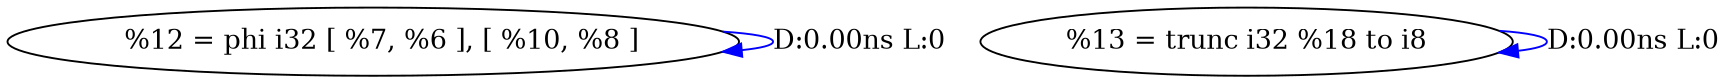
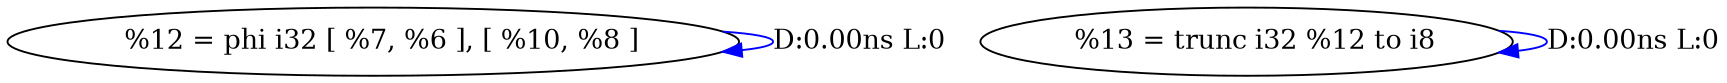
  digraph {
    edge [color=blue]
    n1 [label="  %12 = phi i32 [ %7, %6 ], [ %10, %8 ]"]
-   n2 [label="%13 = trunc i32 %18 to i8"]
+   n2 [label="  %13 = trunc i32 %12 to i8"]
    n1 -> n1 [label="D:0.00ns L:0"]
    n2 -> n2 [label="D:0.00ns L:0"]
  }
